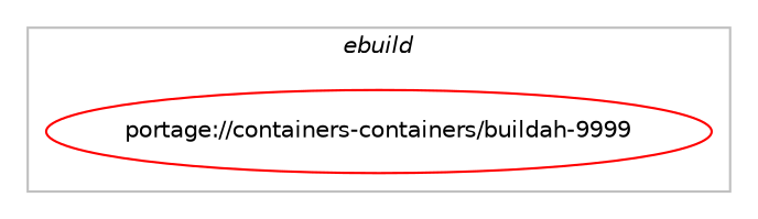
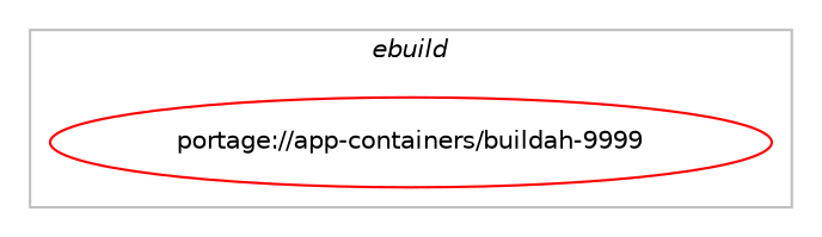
  digraph {
    compound=true
    concentrate=true
    fontname=Helvetica
    fontsize=10
    newrank=true
    rankdir=LR
    ranksep=1.5
-   n1 [color=red fontname=Helvetica fontsize=10 label="portage://containers-containers/buildah-9999" width=4]
+   n1 [color=red fontname=Helvetica fontsize=10 label="portage://app-containers/buildah-9999" width=4]
    subgraph cluster_1 {
      color=gray
      label=<<i>ebuild</i>>
      n1
    }
    subgraph cluster_2 {
      color=gray
      label=<<i>dependencies</i>>
      subgraph cluster_3 {
        color=gray
        fillcolor="#eeeeee"
        label=<<i>compile</i>>
        style=filled
      }
      subgraph cluster_4 {
        color=gray
        fillcolor="#eeeeee"
        label=<<i>compile and run</i>>
        style=filled
      }
      subgraph cluster_5 {
        color=gray
        fillcolor="#eeeeee"
        label=<<i>run</i>>
        style=filled
      }
    }
    subgraph cluster_6 {
      color=gray
      label=<<i>candidates</i>>
      rank=same
    }
  }
